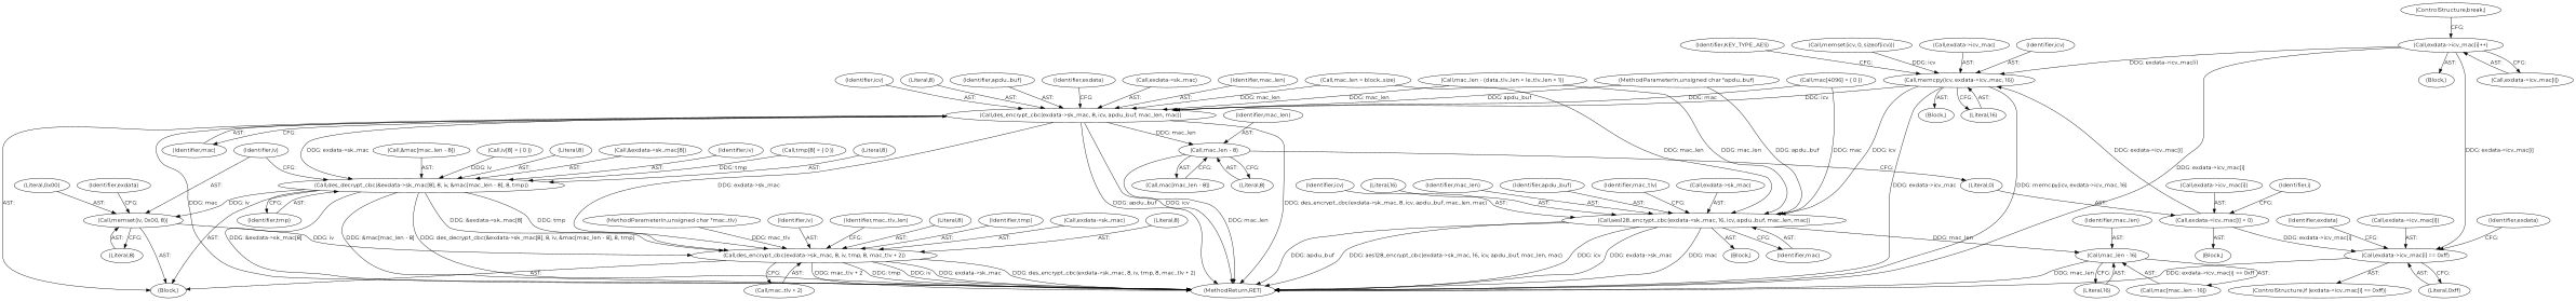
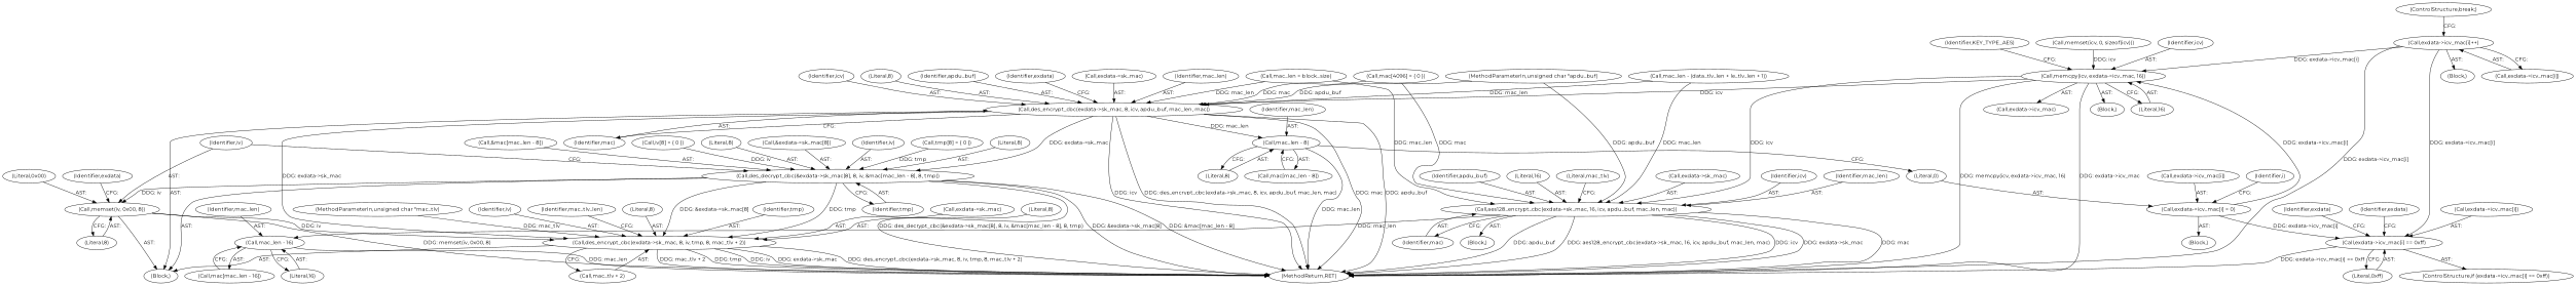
  digraph {
    fontname=Montserrat
    node [fontname=Montserrat]
    edge [fontname=Montserrat]
    n1 [label="(Call,exdata->icv_mac[i]++)"]
    n2 [label="(Call,memcpy(icv, exdata->icv_mac, 16))"]
    n3 [label="(Block,)"]
    n4 [label="(MethodReturn,RET)"]
    n5 [label="(Call,exdata->icv_mac[i])"]
    n6 [label="(Call,exdata->icv_mac[i] == 0xff)"]
    n7 [label="(Call,aes128_encrypt_cbc(exdata->sk_mac, 16, icv, apdu_buf, mac_len, mac))"]
    n8 [label="(Call,des_encrypt_cbc(exdata->sk_mac, 8, icv, apdu_buf, mac_len, mac))"]
    n9 [label="(Block,)"]
    n10 [label="(Literal,16)"]
    n11 [label="(Literal,0xff)"]
    n12 [label="(ControlStructure,if (exdata->icv_mac[i] == 0xff))"]
    n13 [label="(Call,exdata->icv_mac[i] = 0)"]
    n14 [label="(Block,)"]
    n15 [label="(Literal,0)"]
    n16 [label="(Call,mac_len - 16)"]
    n17 [label="(Identifier,mac)"]
    n18 [label="(Block,)"]
    n19 [label="(Call,des_decrypt_cbc(&exdata->sk_mac[8], 8, iv, &mac[mac_len - 8], 8, tmp))"]
    n20 [label="(Call,des_encrypt_cbc(exdata->sk_mac, 8, iv, tmp, 8, mac_tlv + 2))"]
    n21 [label="(Call,mac_len - 8)"]
    n22 [label="(Identifier,mac)"]
    n23 [label="(Block,)"]
    n24 [label="(Literal,16)"]
    n25 [label="(Call,mac[mac_len - 16])"]
    n26 [label="(Call,memset(iv, 0x00, 8))"]
    n27 [label="(Identifier,tmp)"]
    n28 [label="(Call,mac_tlv + 2)"]
    n29 [label="(Call,mac[mac_len - 8])"]
    n30 [label="(Literal,8)"]
    n31 [label="(Literal,8)"]
    n32 [label="(Call,mac_len = block_size)"]
    n33 [label="(Identifier,icv)"]
    n34 [label="(Call,exdata->icv_mac[i])"]
    n35 [label="(Identifier,KEY_TYPE_AES)"]
    n36 [label="(Identifier,apdu_buf)"]
    n37 [label="(Literal,8)"]
    n38 [label="(Identifier,exdata)"]
    n39 [label="(Call,memset(icv, 0, sizeof(icv)))"]
    n40 [label="(Identifier,mac_len)"]
    n41 [label="(Identifier,tmp)"]
    n42 [label="(Call,mac_len - (data_tlv_len + le_tlv_len + 1))"]
-   n43 [label="(Identifier,mac_tlv)"]
+   n43 [label="(Literal,mac_tlv)"]
    n44 [label="(Call,&exdata->sk_mac[8])"]
    n45 [label="(Call,mac[4096] = { 0 })"]
    n46 [label="(Identifier,iv)"]
    n47 [label="(Call,exdata->sk_mac)"]
    n48 [label="(Call,tmp[8] = { 0 })"]
    n49 [label="(Call,exdata->icv_mac)"]
    n50 [label="(Call,exdata->sk_mac)"]
    n51 [label="(Literal,0x00)"]
    n52 [label="(Literal,8)"]
    n53 [label="(ControlStructure,break;)"]
    n54 [label="(Identifier,apdu_buf)"]
    n55 [label="(Literal,8)"]
    n56 [label="(Identifier,exdata)"]
    n57 [label="(Identifier,mac_len)"]
    n58 [label="(Identifier,iv)"]
    n59 [label="(Literal,8)"]
    n60 [label="(Identifier,i)"]
    n61 [label="(Call,&mac[mac_len - 8])"]
    n62 [label="(MethodParameterIn,unsigned char *mac_tlv)"]
    n63 [label="(Call,iv[8] = { 0 })"]
    n64 [label="(Call,exdata->sk_mac)"]
    n65 [label="(Identifier,iv)"]
    n66 [label="(Identifier,icv)"]
    n67 [label="(Identifier,exdata)"]
    n68 [label="(Literal,16)"]
    n69 [label="(Identifier,mac_len)"]
    n70 [label="(Identifier,mac_len)"]
    n71 [label="(Identifier,mac_tlv_len)"]
    n72 [label="(Identifier,icv)"]
    n73 [label="(Literal,8)"]
    n74 [label="(Call,exdata->icv_mac[i])"]
    n75 [label="(Identifier,exdata)"]
    n76 [label="(MethodParameterIn,unsigned char *apdu_buf)"]
    n1 -> n2 [label="DDG: exdata->icv_mac[i]"]
    n1 -> n3 [label="AST: "]
    n1 -> n4 [label="DDG: exdata->icv_mac[i]"]
    n1 -> n5 [label="CFG: "]
    n1 -> n6 [label="DDG: exdata->icv_mac[i]"]
    n2 -> n4 [label="DDG: exdata->icv_mac"]
    n2 -> n4 [label="DDG: memcpy(icv, exdata->icv_mac, 16)"]
    n2 -> n7 [label="DDG: icv"]
    n2 -> n8 [label="DDG: icv"]
    n2 -> n9 [label="AST: "]
    n2 -> n10 [label="CFG: "]
    n5 -> n1 [label="AST: "]
    n6 -> n4 [label="DDG: exdata->icv_mac[i] == 0xff"]
    n6 -> n11 [label="CFG: "]
    n6 -> n12 [label="AST: "]
    n7 -> n4 [label="DDG: mac"]
    n7 -> n4 [label="DDG: apdu_buf"]
    n7 -> n4 [label="DDG: aes128_encrypt_cbc(exdata->sk_mac, 16, icv, apdu_buf, mac_len, mac)"]
    n7 -> n4 [label="DDG: icv"]
    n7 -> n4 [label="DDG: exdata->sk_mac"]
    n7 -> n16 [label="DDG: mac_len"]
    n7 -> n17 [label="CFG: "]
    n7 -> n18 [label="AST: "]
    n8 -> n4 [label="DDG: apdu_buf"]
    n8 -> n4 [label="DDG: icv"]
    n8 -> n4 [label="DDG: des_encrypt_cbc(exdata->sk_mac, 8, icv, apdu_buf, mac_len, mac)"]
    n8 -> n4 [label="DDG: mac"]
    n8 -> n19 [label="DDG: exdata->sk_mac"]
    n8 -> n20 [label="DDG: exdata->sk_mac"]
    n8 -> n21 [label="DDG: mac_len"]
    n8 -> n22 [label="CFG: "]
    n8 -> n23 [label="AST: "]
    n10 -> n2 [label="AST: "]
    n11 -> n6 [label="AST: "]
    n13 -> n2 [label="DDG: exdata->icv_mac[i]"]
    n13 -> n6 [label="DDG: exdata->icv_mac[i]"]
    n13 -> n14 [label="AST: "]
    n15 -> n13 [label="AST: "]
    n16 -> n4 [label="DDG: mac_len"]
    n16 -> n24 [label="CFG: "]
    n16 -> n25 [label="AST: "]
    n17 -> n7 [label="AST: "]
    n19 -> n4 [label="DDG: des_decrypt_cbc(&exdata->sk_mac[8], 8, iv, &mac[mac_len - 8], 8, tmp)"]
    n19 -> n4 [label="DDG: &exdata->sk_mac[8]"]
    n19 -> n4 [label="DDG: &mac[mac_len - 8]"]
    n19 -> n20 [label="DDG: &exdata->sk_mac[8]"]
    n19 -> n20 [label="DDG: tmp"]
    n19 -> n23 [label="AST: "]
    n19 -> n26 [label="DDG: iv"]
    n19 -> n27 [label="CFG: "]
    n20 -> n4 [label="DDG: des_encrypt_cbc(exdata->sk_mac, 8, iv, tmp, 8, mac_tlv + 2)"]
    n20 -> n4 [label="DDG: mac_tlv + 2"]
    n20 -> n4 [label="DDG: tmp"]
    n20 -> n4 [label="DDG: iv"]
    n20 -> n4 [label="DDG: exdata->sk_mac"]
    n20 -> n23 [label="AST: "]
    n20 -> n28 [label="CFG: "]
    n21 -> n4 [label="DDG: mac_len"]
    n21 -> n15 [label="CFG: "]
    n21 -> n29 [label="AST: "]
    n21 -> n30 [label="CFG: "]
    n22 -> n8 [label="AST: "]
    n24 -> n16 [label="AST: "]
-   n25 -> n16 [label="AST: "]
+   n25 -> n16 [label="CFG: "]
+   n26 -> n4 [label="DDG: memset(iv, 0x00, 8)"]
    n26 -> n20 [label="DDG: iv"]
    n26 -> n23 [label="AST: "]
    n26 -> n31 [label="CFG: "]
    n27 -> n19 [label="AST: "]
    n28 -> n20 [label="AST: "]
    n29 -> n21 [label="CFG: "]
    n30 -> n21 [label="AST: "]
    n31 -> n26 [label="AST: "]
    n32 -> n7 [label="DDG: mac_len"]
    n32 -> n8 [label="DDG: mac_len"]
    n33 -> n8 [label="AST: "]
    n34 -> n6 [label="AST: "]
    n35 -> n2 [label="CFG: "]
    n36 -> n7 [label="AST: "]
    n37 -> n20 [label="AST: "]
    n38 -> n6 [label="CFG: "]
    n39 -> n2 [label="DDG: icv"]
    n40 -> n21 [label="AST: "]
    n41 -> n20 [label="AST: "]
    n42 -> n7 [label="DDG: mac_len"]
    n42 -> n8 [label="DDG: mac_len"]
    n43 -> n7 [label="CFG: "]
    n44 -> n19 [label="AST: "]
    n45 -> n7 [label="DDG: mac"]
    n45 -> n8 [label="DDG: mac"]
    n46 -> n19 [label="AST: "]
    n47 -> n7 [label="AST: "]
    n48 -> n19 [label="DDG: tmp"]
-   n49 -> n2 [label="AST: "]
+   n2 -> n49 [label="AST: "]
    n50 -> n20 [label="AST: "]
    n51 -> n26 [label="AST: "]
    n52 -> n8 [label="AST: "]
    n53 -> n1 [label="CFG: "]
    n54 -> n8 [label="AST: "]
    n55 -> n19 [label="AST: "]
    n56 -> n8 [label="CFG: "]
    n57 -> n16 [label="AST: "]
    n58 -> n19 [label="CFG: "]
    n58 -> n26 [label="AST: "]
    n59 -> n20 [label="AST: "]
    n60 -> n13 [label="CFG: "]
    n61 -> n19 [label="AST: "]
    n62 -> n20 [label="DDG: mac_tlv"]
    n63 -> n19 [label="DDG: iv"]
    n64 -> n8 [label="AST: "]
    n65 -> n20 [label="AST: "]
    n66 -> n7 [label="AST: "]
    n67 -> n26 [label="CFG: "]
    n68 -> n7 [label="AST: "]
    n69 -> n8 [label="AST: "]
    n70 -> n7 [label="AST: "]
    n71 -> n20 [label="CFG: "]
    n72 -> n2 [label="AST: "]
    n73 -> n19 [label="AST: "]
    n74 -> n13 [label="AST: "]
    n75 -> n6 [label="CFG: "]
    n76 -> n7 [label="DDG: apdu_buf"]
    n76 -> n8 [label="DDG: apdu_buf"]
  }
